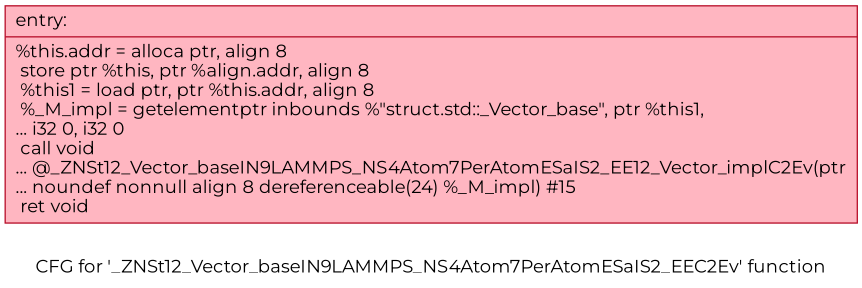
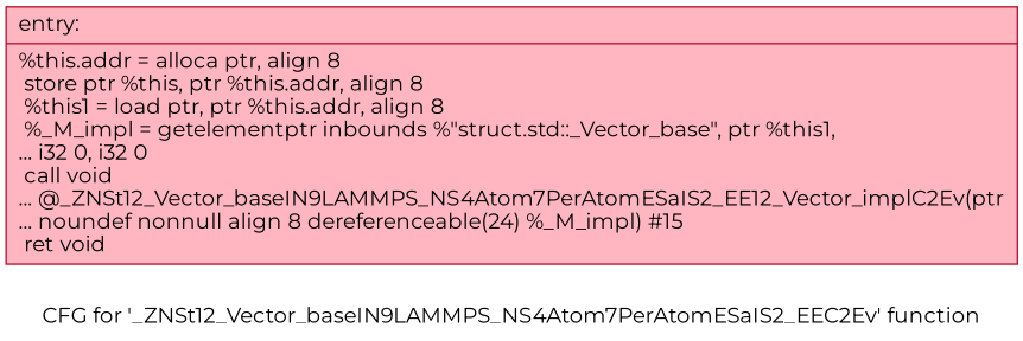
  digraph {
    label="CFG for '_ZNSt12_Vector_baseIN9LAMMPS_NS4Atom7PerAtomESaIS2_EEC2Ev' function"
    fontname=Montserrat
-   n1 [color="#b70d28ff" fillcolor=lightpink fontname=Montserrat label="{entry:\l|  %this.addr = alloca ptr, align 8\l  store ptr %this, ptr %align.addr, align 8\l  %this1 = load ptr, ptr %this.addr, align 8\l  %_M_impl = getelementptr inbounds %\"struct.std::_Vector_base\", ptr %this1,\l... i32 0, i32 0\l  call void\l... @_ZNSt12_Vector_baseIN9LAMMPS_NS4Atom7PerAtomESaIS2_EE12_Vector_implC2Ev(ptr\l... noundef nonnull align 8 dereferenceable(24) %_M_impl) #15\l  ret void\l}" shape=record style=filled]
+   n1 [color="#b70d28ff" fillcolor=lightpink fontname=Montserrat label="{entry:\l|  %this.addr = alloca ptr, align 8\l  store ptr %this, ptr %this.addr, align 8\l  %this1 = load ptr, ptr %this.addr, align 8\l  %_M_impl = getelementptr inbounds %\"struct.std::_Vector_base\", ptr %this1,\l... i32 0, i32 0\l  call void\l... @_ZNSt12_Vector_baseIN9LAMMPS_NS4Atom7PerAtomESaIS2_EE12_Vector_implC2Ev(ptr\l... noundef nonnull align 8 dereferenceable(24) %_M_impl) #15\l  ret void\l}" shape=record style=filled]
  }
